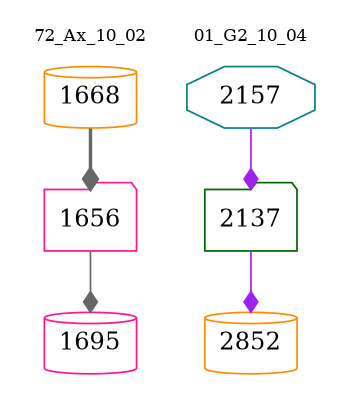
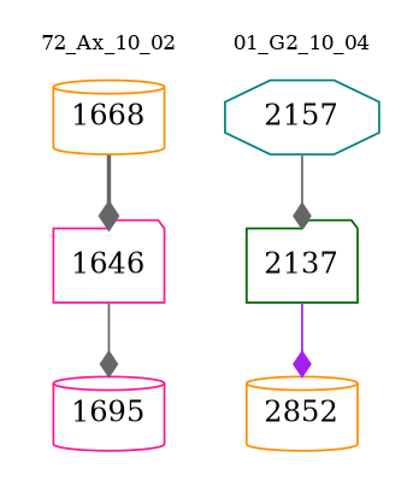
  digraph {
    node [color=darkorange shape=cylinder]
    edge [arrowhead=diamond color=gray40 style=solid]
    n1 [label=1668]
-   n2 [color=deeppink label=1656 shape=folder]
+   n2 [color=deeppink label=1646 shape=folder]
    n3 [color=deeppink label=1695]
    n4 [color=teal label=2157 shape=octagon]
    n5 [color=darkgreen label=2137 shape=folder]
    n6 [label=2852]
    subgraph cluster_1 {
      color=white
      fontsize=10
      label="72_Ax_10_02"
      n1
      n2
      n3
    }
    subgraph cluster_2 {
      color=white
      fontsize=10
      label="01_G2_10_04"
      n4
      n5
      n6
    }
    n1 -> n2 [style=bold]
    n2 -> n3
-   n4 -> n5 [color=purple]
+   n4 -> n5
    n5 -> n6 [color=purple]
  }
